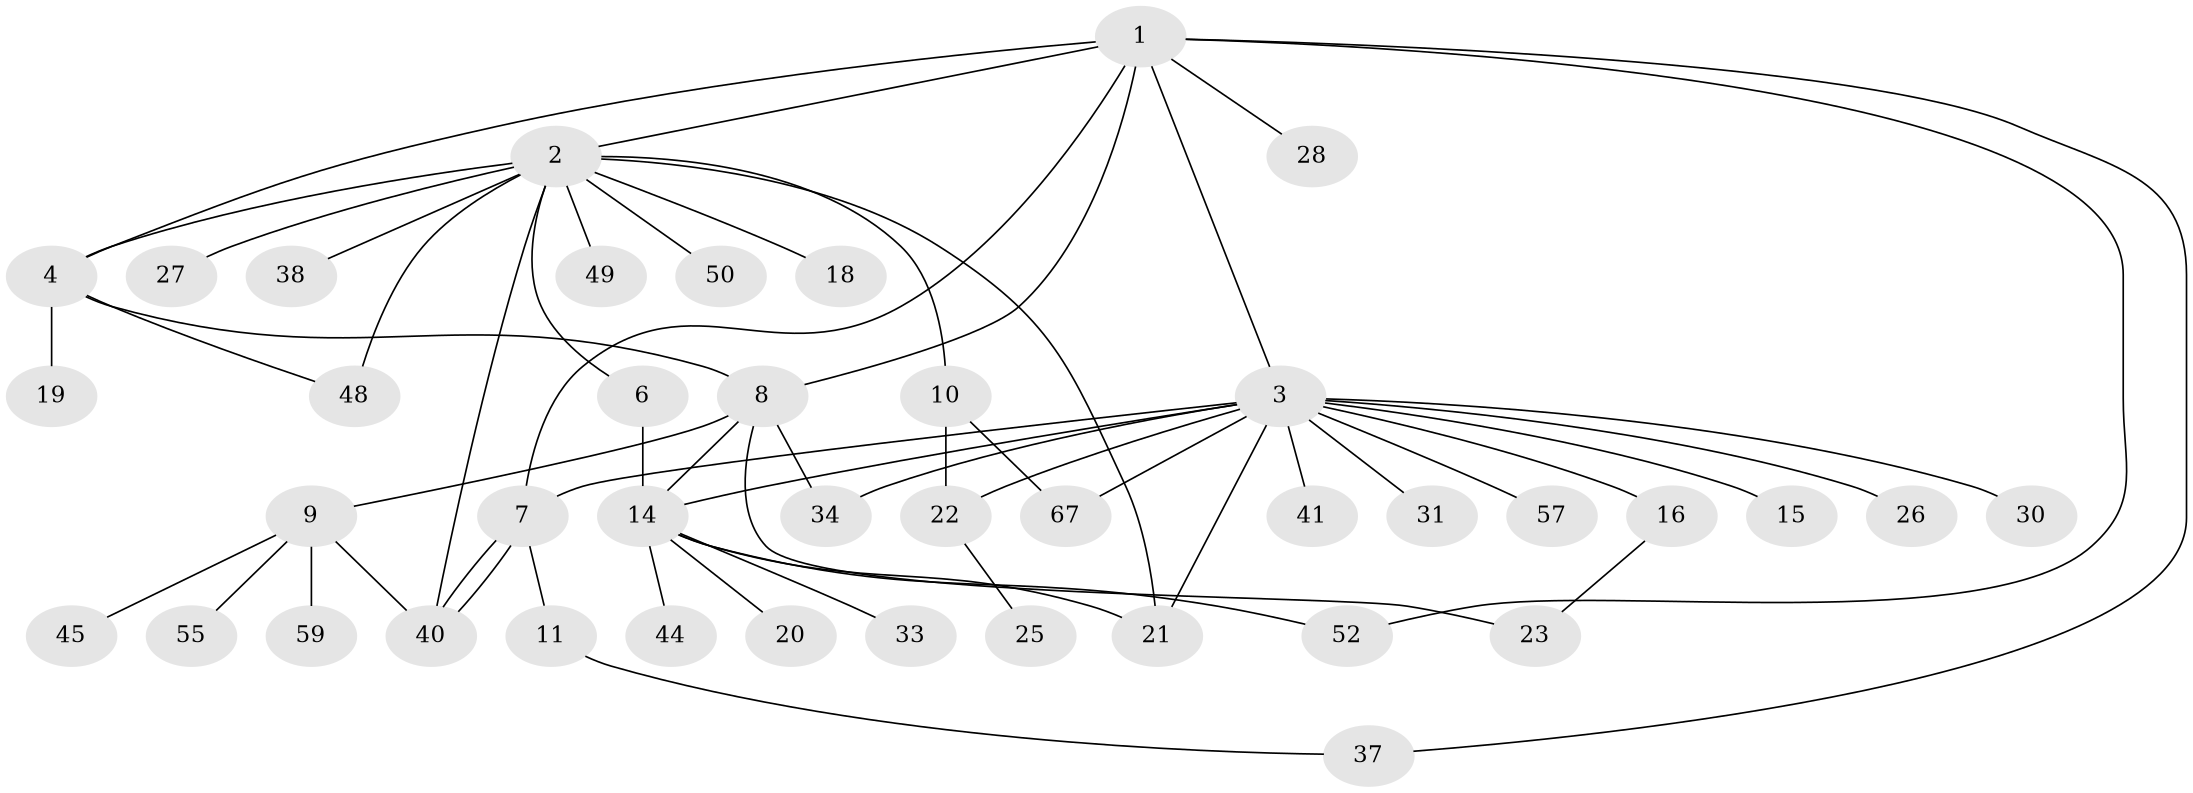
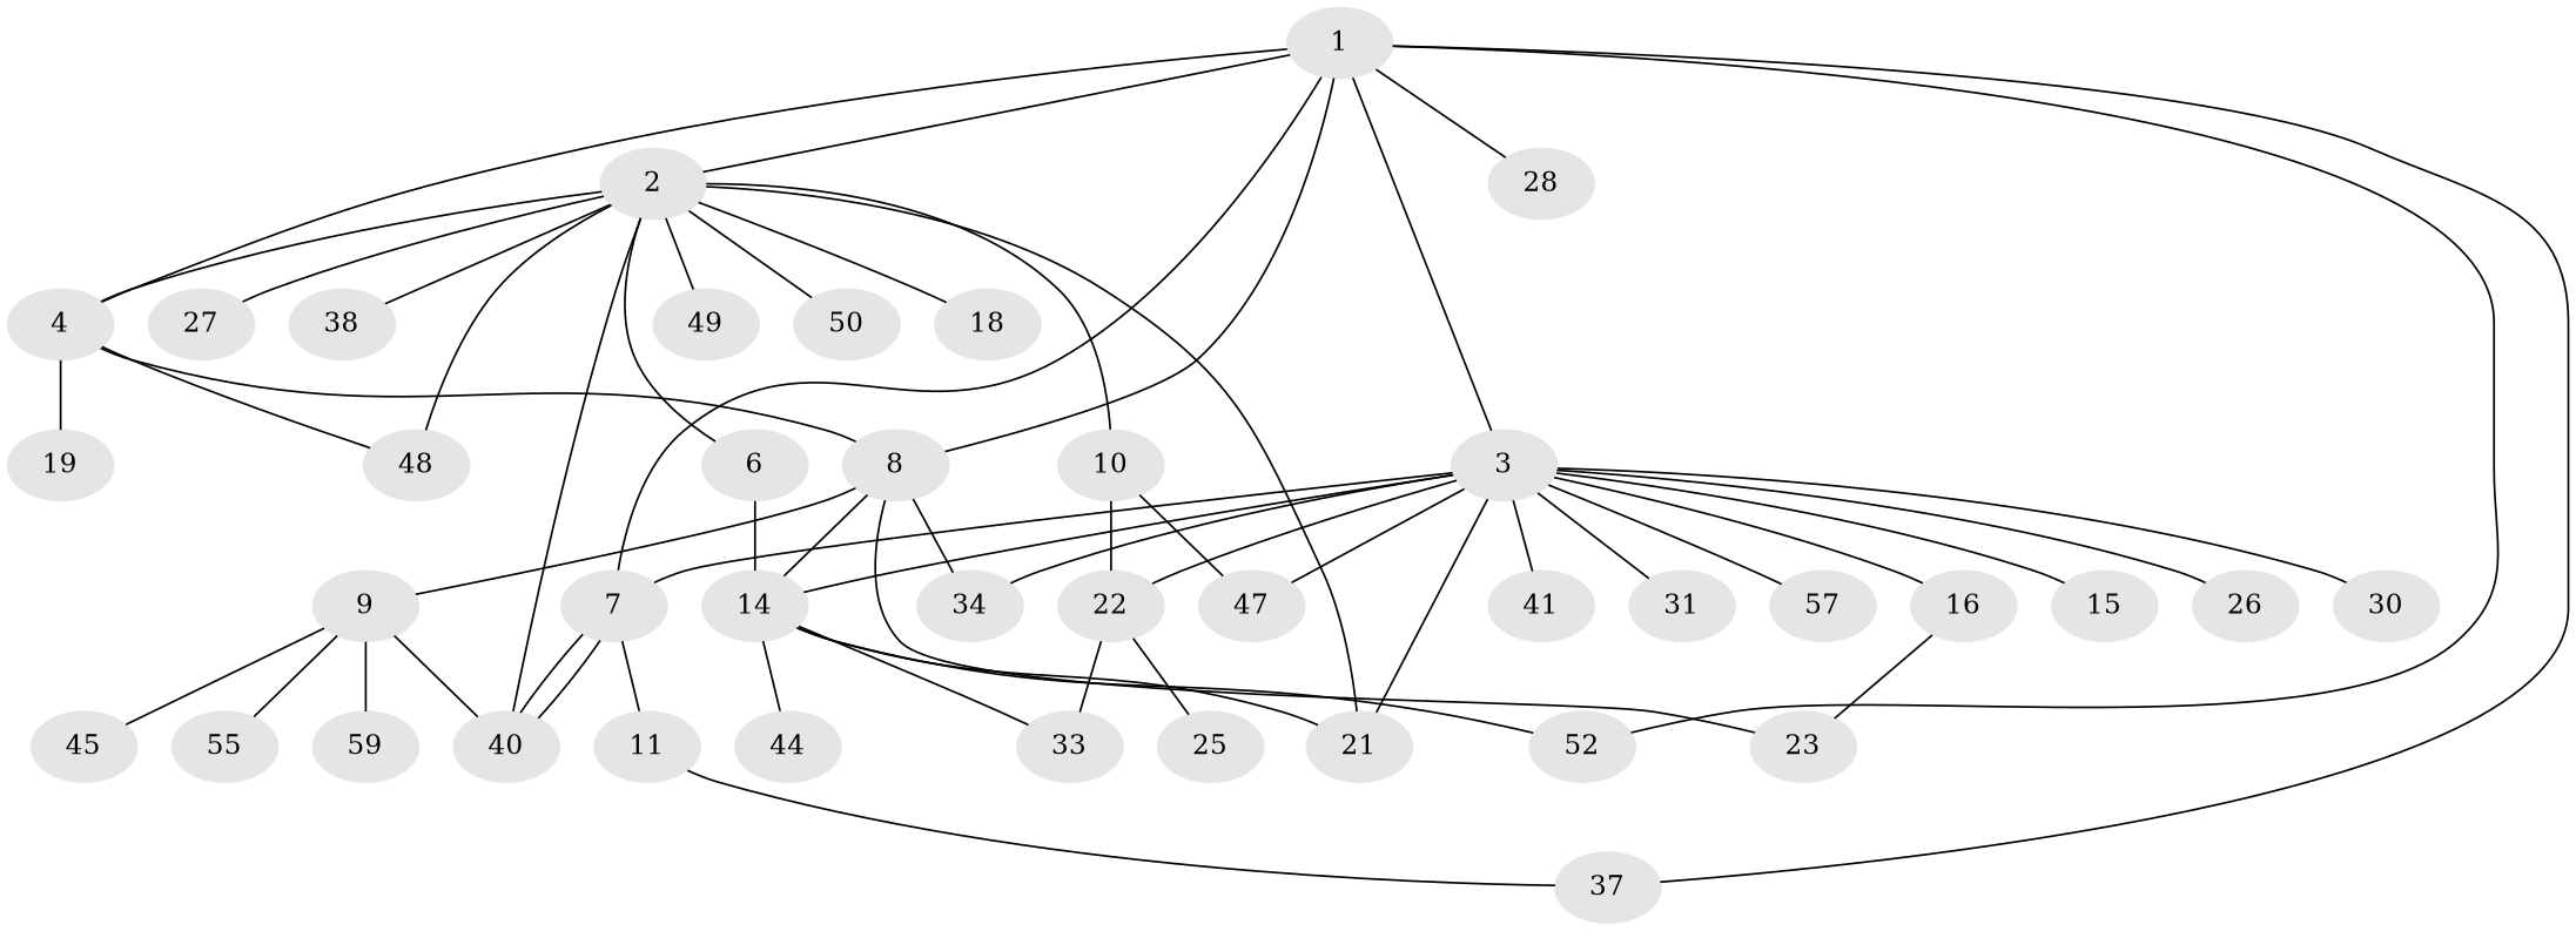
  graph {
    node [color=gray90 style=filled]
    1 [super="+5"]
    2 [super="+56"]
    3 [super="+42"]
    4 [super="+34"]
    7 [super="+13"]
    8 [super="+46"]
    28
    n8 [label=52]
    37
    6 [super="+24"]
    10 [super="+17"]
    18
    21 [super="+53"]
    27
    38
    40 [super="+52"]
    48
    49
    50
    14 [super="+39"]
    15
    16 [super="+35"]
    22 [super="+31"]
    26
    30
    41
-   47 [label=67]
+   47
    n28 [label=31]
    n29 [label=34]
    57
    19
    11 [super="+36"]
    9 [super="+12"]
    23
-   20
    33 [super="+43"]
    44
    25
    n39 [label=59]
    45
    55
    1 -- 2
    1 -- 3
    1 -- 4
    1 -- 7
    1 -- 8
    1 -- 28
    1 -- n8
    1 -- 37
    2 -- 4
    2 -- 6
    2 -- 10
    2 -- 18
    2 -- 21 [weight=2]
    2 -- 27
    2 -- 38
    2 -- 40
    2 -- 48 [weight=2]
    2 -- 49
    2 -- 50
    3 -- 7
    3 -- 21
    3 -- 14
    3 -- 15
    3 -- 16
    3 -- 22
    3 -- 26
    3 -- 30
    3 -- 41
    3 -- 47
    3 -- n28
    3 -- n29
    3 -- 57
    4 -- 8
    4 -- 48
    4 -- 19
    7 -- 40
    7 -- 40
    7 -- 11
    8 -- 14
    8 -- n29
    8 -- 9
    8 -- 23
    6 -- 14
    10 -- 22
    10 -- 47
    14 -- n8
    14 -- 21
-   14 -- 20
    14 -- 33
    14 -- 44
    16 -- 23
+   22 -- 33
    22 -- 25
    11 -- 37
    9 -- 40
    9 -- n39
    9 -- 45
    9 -- 55
  }
